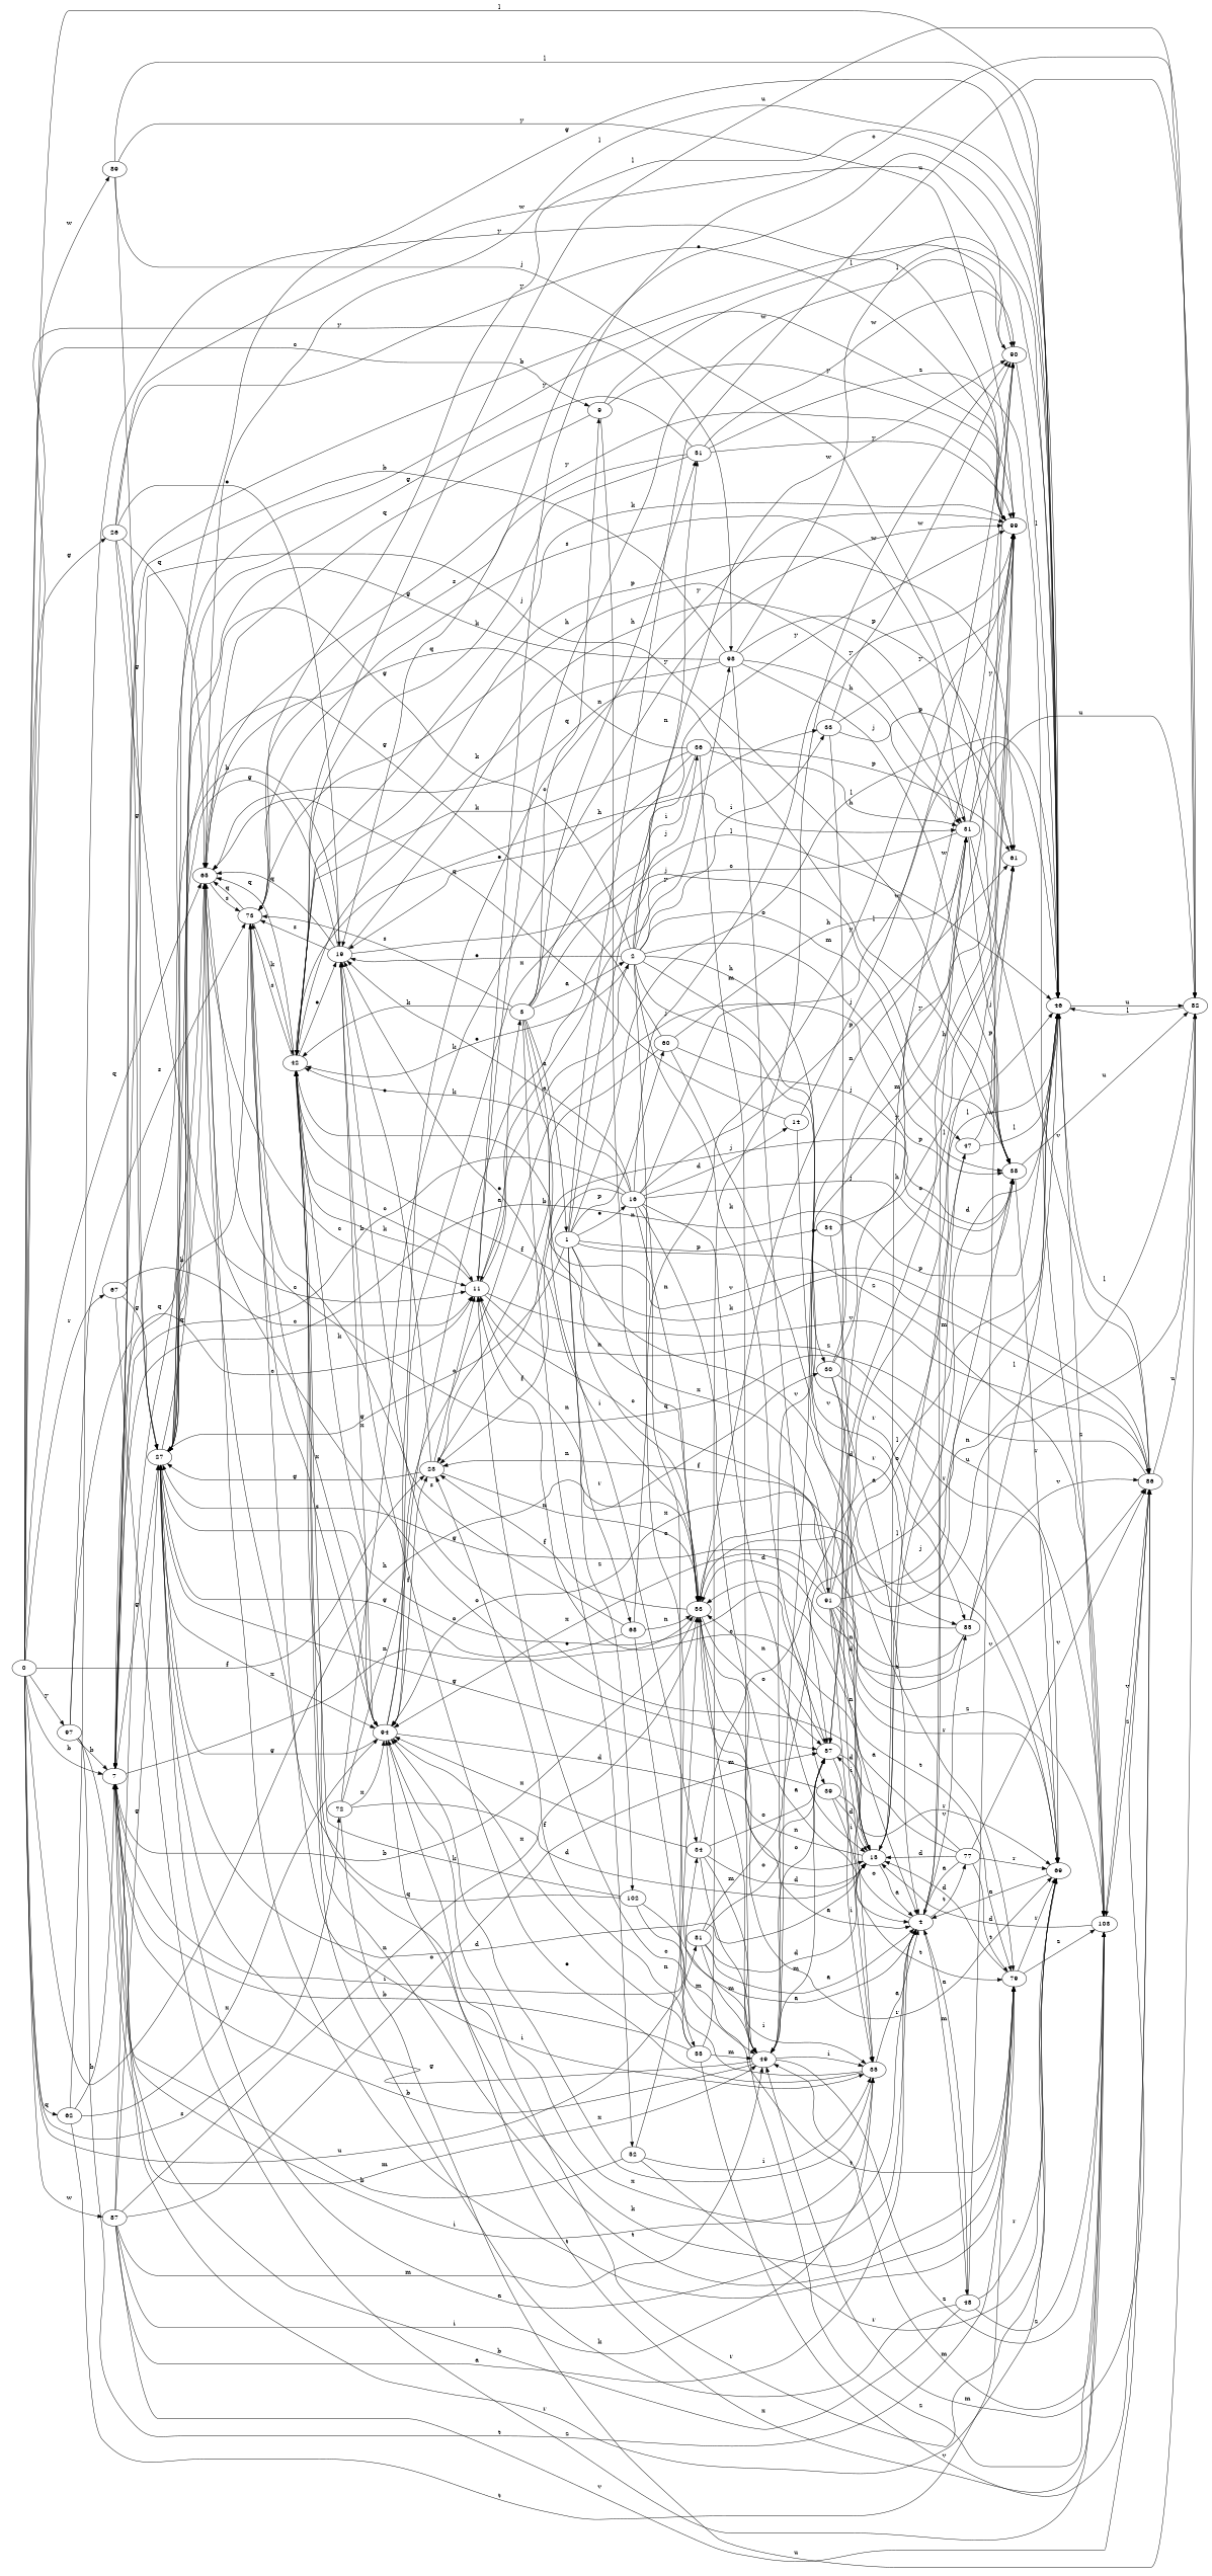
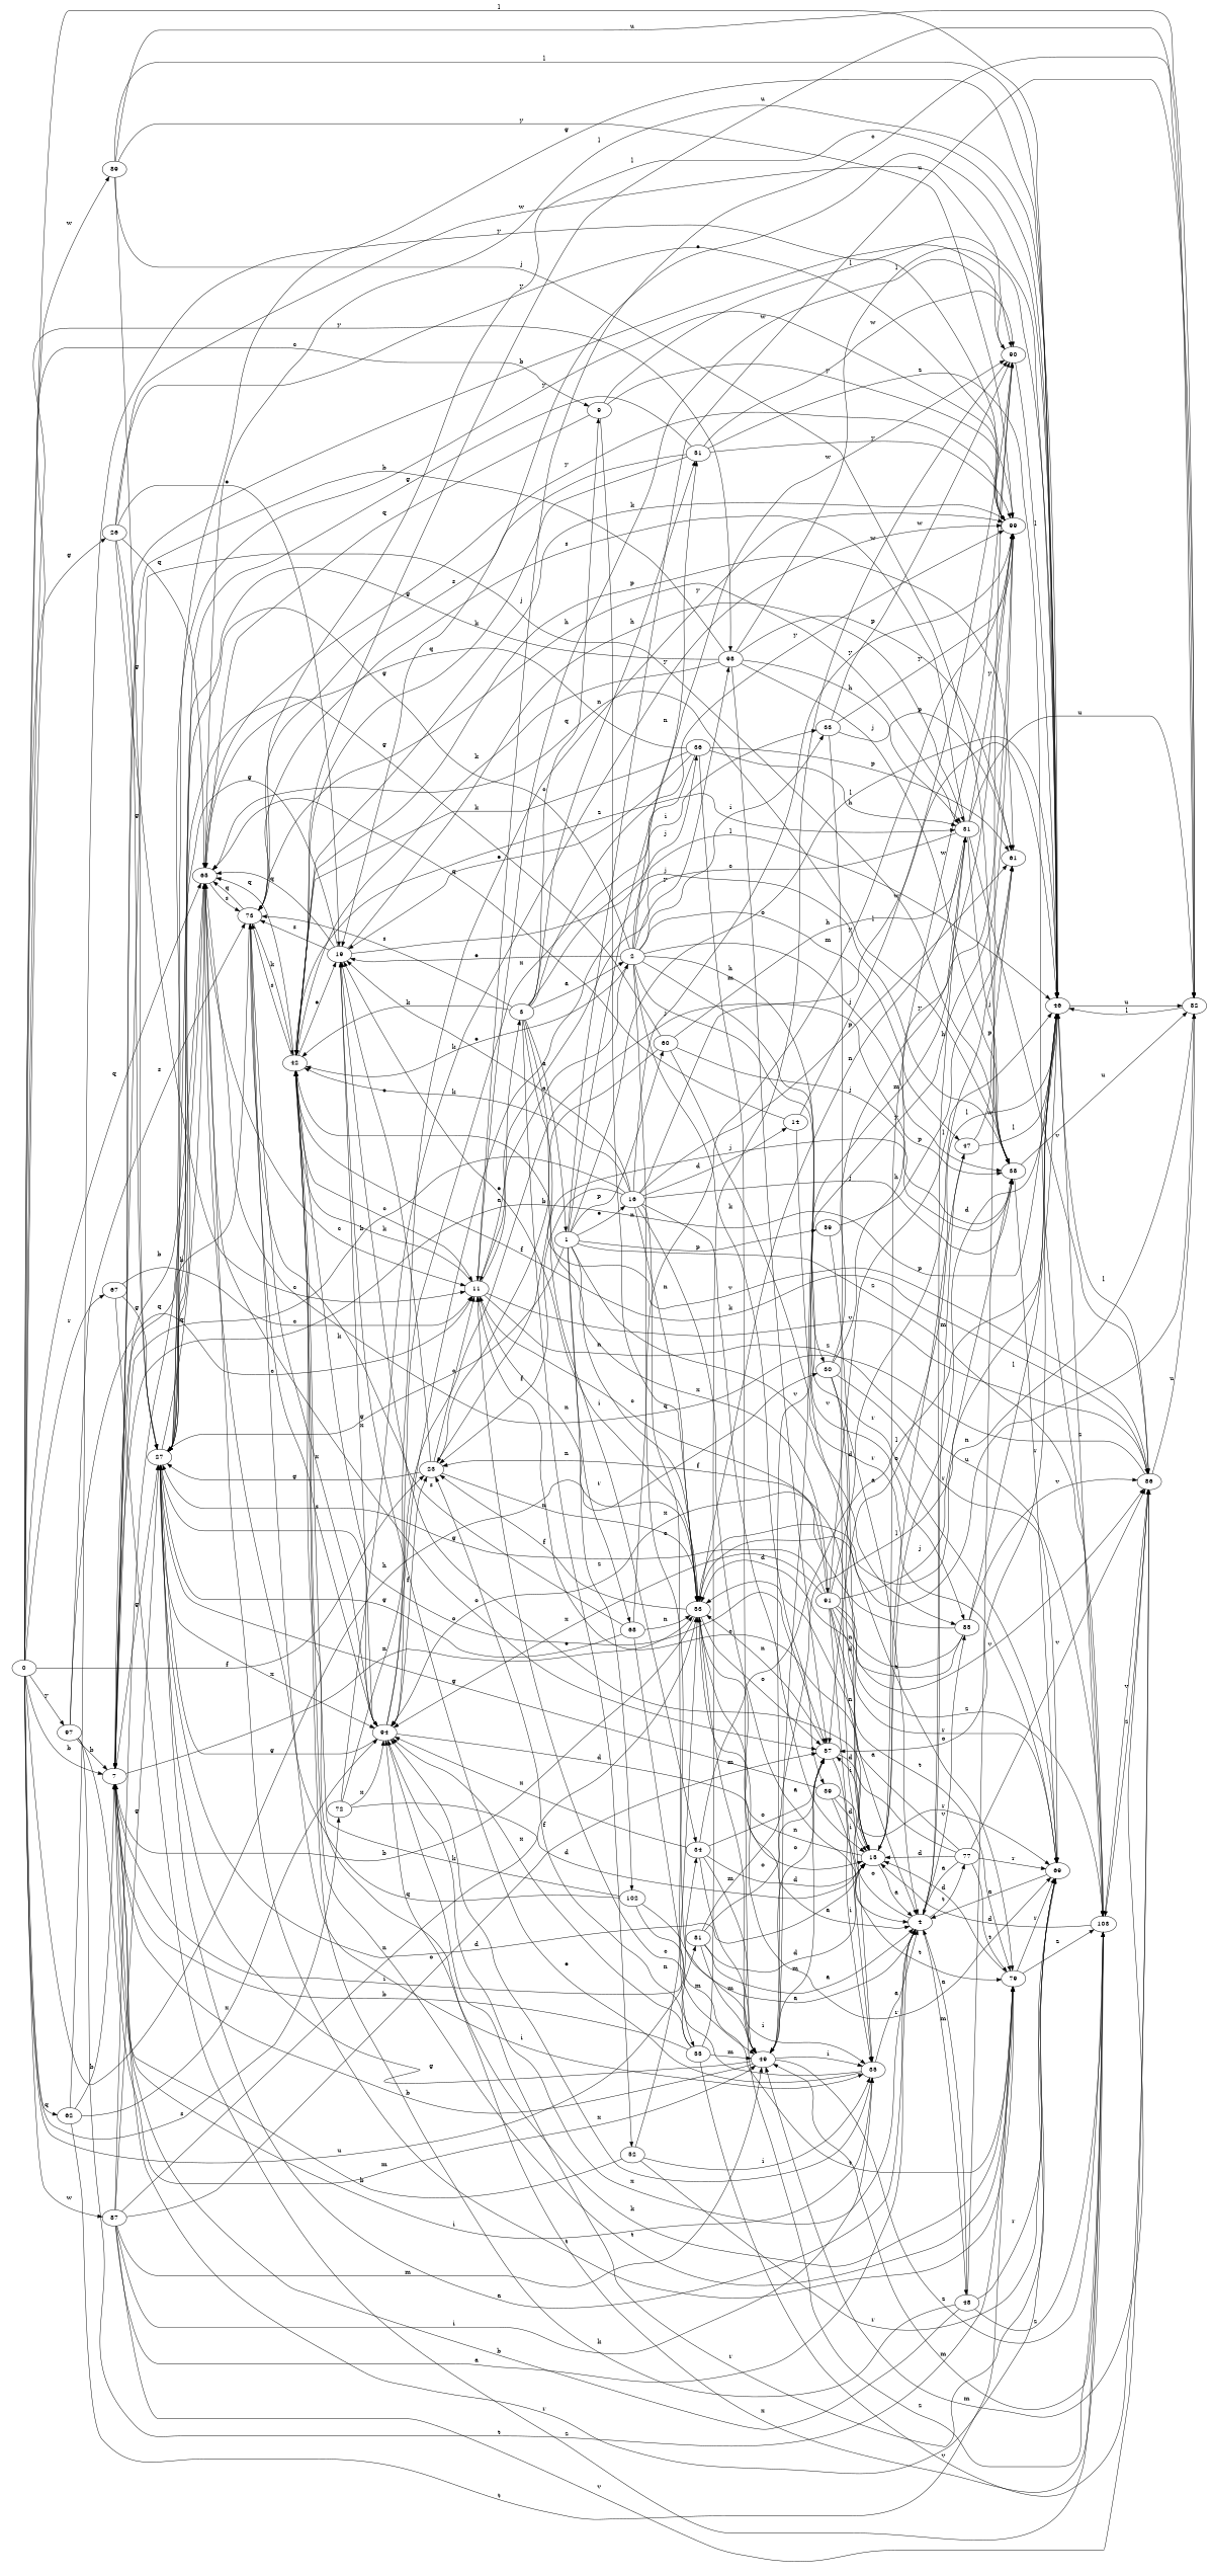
  strict digraph {
    rankdir=LR
    0
    7
    9
    23
    26
    30
    46
    62
    65
    67
    72
    81
    87
    89
    97
    98
    27
    38
    69
    34
    53
    35
    99
    19
    11
    90
    4
    31
    15
    82
    103
    57
    94
    n34 [label=79]
    73
    49
    86
    42
    61
    1
    16
-   59 [label=54]
+   59
    60
    68
    85
    91
    102
    14
    2
    33
    36
    39
    47
    51
    55
    3
    52
    48
    77
    0 -> 7 [label=b]
    0 -> 9 [label=c]
    0 -> 23 [label=f]
    0 -> 26 [label=g]
    0 -> 30 [label=h]
    0 -> 46 [label=l]
    0 -> 62 [label=q]
    0 -> 65 [label=q]
    0 -> 67 [label=r]
    0 -> 72 [label=s]
    0 -> 81 [label=u]
    0 -> 87 [label=w]
    0 -> 89 [label=w]
    0 -> 97 [label=y]
    0 -> 98 [label=y]
    7 -> 27 [label=g]
    7 -> 38 [label=j]
    7 -> 69 [label=r]
    7 -> 34 [label=i]
    7 -> 53 [label=n]
    7 -> 35 [label=i]
    9 -> 46 [label=l]
    9 -> 65 [label=q]
    9 -> 53 [label=n]
    9 -> 99 [label=y]
    23 -> 27 [label=g]
    23 -> 38 [label=j]
    23 -> 53 [label=n]
    23 -> 19 [label=e]
    23 -> 11 [label=c]
    26 -> 65 [label=q]
    26 -> 27 [label=g]
    26 -> 99 [label=y]
    26 -> 19 [label=e]
    26 -> 11 [label=c]
    26 -> 90 [label=w]
    30 -> 69 [label=r]
    30 -> 99 [label=y]
    30 -> 4 [label=a]
    30 -> 31 [label=h]
    30 -> 15 [label=d]
    46 -> 7 [label=b]
    46 -> 27 [label=g]
    46 -> 19 [label=e]
    46 -> 15 [label=d]
    46 -> 82 [label=u]
    46 -> 103 [label=z]
-   99 -> 57 [label=o]
+   46 -> 57 [label=o]
    62 -> 7 [label=b]
    62 -> 99 [label=y]
    62 -> 94 [label=x]
    62 -> n34 [label=t]
-   19 -> 7 [label=b]
+   65 -> 7 [label=b]
    65 -> 46 [label=l]
    65 -> 99 [label=y]
    65 -> 11 [label=c]
    65 -> 57 [label=o]
    65 -> n34 [label=t]
    65 -> 73 [label=s]
    67 -> 27 [label=g]
    67 -> 11 [label=c]
    67 -> 103 [label=z]
    72 -> 38 [label=j]
    72 -> 99 [label=y]
    72 -> 15 [label=d]
-   72 -> 82 [label=u]
+   89 -> 82 [label=u]
    72 -> 94 [label=x]
    81 -> 46 [label=l]
    81 -> 4 [label=a]
    81 -> 15 [label=d]
    81 -> 57 [label=o]
    81 -> 49 [label=m]
    87 -> 65 [label=q]
    87 -> 27 [label=g]
    87 -> 53 [label=n]
    87 -> 35 [label=i]
    87 -> 4 [label=a]
    87 -> 57 [label=o]
    87 -> 49 [label=m]
    87 -> 86 [label=v]
    89 -> 46 [label=l]
    89 -> 27 [label=g]
    89 -> 38 [label=j]
    89 -> 99 [label=y]
    97 -> 7 [label=b]
    97 -> 11 [label=c]
    97 -> n34 [label=t]
    97 -> 73 [label=s]
    97 -> 49 [label=m]
    98 -> 7 [label=b]
    98 -> 46 [label=l]
    98 -> 27 [label=g]
    98 -> 38 [label=j]
    98 -> 31 [label=h]
    98 -> 57 [label=o]
    98 -> 42 [label=k]
    98 -> 61 [label=p]
    27 -> 65 [label=q]
    27 -> 99 [label=y]
    27 -> 4 [label=a]
    27 -> 15 [label=d]
    27 -> 57 [label=o]
    27 -> 94 [label=x]
    38 -> 65 [label=q]
    38 -> 69 [label=r]
    38 -> 82 [label=u]
    69 -> 4 [label=a]
    34 -> 46 [label=l]
    34 -> 15 [label=d]
    34 -> 103 [label=z]
    34 -> 57 [label=o]
    34 -> 94 [label=x]
    34 -> 49 [label=m]
    53 -> 7 [label=b]
    53 -> 23 [label=f]
    53 -> 69 [label=r]
    53 -> 19 [label=e]
    53 -> 4 [label=a]
    53 -> 82 [label=u]
    53 -> 57 [label=o]
    53 -> 49 [label=m]
    35 -> 19 [label=e]
    35 -> 11 [label=c]
    35 -> 4 [label=a]
    35 -> 94 [label=x]
    99 -> 49 [label=m]
    99 -> 42 [label=k]
    19 -> 65 [label=q]
    19 -> 27 [label=g]
    19 -> 38 [label=j]
    19 -> 31 [label=h]
    19 -> 94 [label=x]
    19 -> 73 [label=s]
    11 -> 53 [label=n]
    11 -> 90 [label=w]
    11 -> 103 [label=z]
    11 -> 86 [label=v]
    11 -> 42 [label=k]
    11 -> 2 [label=a]
    11 -> 3 [label=a]
    90 -> 7 [label=b]
    90 -> 46 [label=l]
    4 -> 31 [label=h]
    4 -> 57 [label=o]
    4 -> 94 [label=x]
    4 -> 85 [label=v]
    4 -> 47 [label=m]
    4 -> 48 [label=m]
    4 -> 77 [label=t]
    31 -> 38 [label=j]
    31 -> 53 [label=n]
    31 -> 99 [label=y]
    31 -> 11 [label=c]
    31 -> 82 [label=u]
    31 -> 73 [label=s]
    31 -> 86 [label=v]
    15 -> 46 [label=l]
    15 -> 53 [label=n]
    15 -> 19 [label=e]
    15 -> 90 [label=w]
    15 -> 4 [label=a]
    82 -> 46 [label=l]
    82 -> 53 [label=n]
    82 -> 11 [label=c]
    103 -> 15 [label=d]
    103 -> 94 [label=x]
    103 -> 49 [label=m]
    103 -> 86 [label=v]
    57 -> 53 [label=n]
    57 -> 35 [label=i]
    57 -> 15 [label=d]
    57 -> 49 [label=m]
    94 -> 23 [label=f]
    94 -> 46 [label=l]
    94 -> 27 [label=g]
    94 -> 69 [label=r]
    94 -> 99 [label=y]
    94 -> 15 [label=d]
    94 -> 73 [label=s]
    94 -> 42 [label=k]
    n34 -> 69 [label=r]
    n34 -> 15 [label=d]
    n34 -> 103 [label=z]
    n34 -> 42 [label=k]
    73 -> 7 [label=b]
    73 -> 46 [label=l]
    73 -> 65 [label=q]
    73 -> 35 [label=i]
    73 -> 31 [label=h]
    73 -> 94 [label=x]
    73 -> 42 [label=k]
    49 -> 7 [label=b]
    49 -> 27 [label=g]
    49 -> 35 [label=i]
    49 -> 99 [label=y]
    49 -> 103 [label=z]
    49 -> 57 [label=o]
    86 -> 46 [label=l]
    86 -> 65 [label=q]
    86 -> 82 [label=u]
    86 -> 103 [label=z]
    86 -> 49 [label=m]
    86 -> 42 [label=k]
    42 -> 65 [label=q]
    42 -> 19 [label=e]
    42 -> 11 [label=c]
-   42 -> 31 [label=h]
+   42 -> 31 [label=z]
    42 -> 82 [label=u]
    42 -> n34 [label=t]
    42 -> 73 [label=s]
    42 -> 86 [label=v]
    42 -> 61 [label=p]
    1 -> 46 [label=l]
    1 -> 27 [label=g]
    1 -> 90 [label=w]
    1 -> 82 [label=u]
    1 -> 103 [label=z]
    1 -> 16 [label=e]
    1 -> 59 [label=p]
    1 -> 60 [label=p]
    1 -> 68 [label=r]
    1 -> 85 [label=v]
    1 -> 91 [label=x]
    1 -> 102 [label=z]
    16 -> 7 [label=b]
    16 -> 23 [label=f]
    16 -> 46 [label=l]
    16 -> 38 [label=j]
    16 -> 53 [label=n]
    16 -> 35 [label=i]
    16 -> 99 [label=y]
    16 -> 19 [label=e]
    16 -> 4 [label=a]
    16 -> 15 [label=d]
    16 -> 42 [label=k]
    16 -> 61 [label=p]
    16 -> 14 [label=d]
    59 -> 15 [label=d]
    59 -> 61 [label=p]
    60 -> 23 [label=f]
    60 -> 27 [label=g]
    60 -> 38 [label=j]
    60 -> 69 [label=r]
    60 -> 31 [label=h]
    68 -> 27 [label=g]
    68 -> 53 [label=n]
    68 -> 99 [label=y]
    68 -> n34 [label=t]
    68 -> 73 [label=s]
    85 -> 23 [label=f]
    85 -> 46 [label=l]
    85 -> 53 [label=n]
    85 -> 94 [label=x]
    85 -> 86 [label=v]
    91 -> 46 [label=l]
    91 -> 27 [label=g]
    91 -> 38 [label=j]
    91 -> 69 [label=r]
    91 -> 35 [label=i]
    91 -> 11 [label=c]
    91 -> 4 [label=a]
    91 -> 103 [label=z]
    91 -> 94 [label=x]
    91 -> n34 [label=t]
    91 -> 86 [label=v]
    91 -> 61 [label=p]
    102 -> 65 [label=q]
    102 -> 4 [label=a]
    102 -> 49 [label=m]
    102 -> 42 [label=k]
    14 -> 65 [label=q]
    14 -> 90 [label=w]
    14 -> n34 [label=t]
    2 -> 30 [label=h]
    2 -> 98 [label=y]
    2 -> 27 [label=g]
    2 -> 38 [label=j]
    2 -> 69 [label=r]
    2 -> 19 [label=e]
    2 -> 42 [label=k]
    2 -> 85 [label=v]
    2 -> 33 [label=i]
    2 -> 36 [label=j]
    2 -> 39 [label=k]
    2 -> 47 [label=m]
    2 -> 51 [label=n]
    2 -> 55 [label=o]
    33 -> 35 [label=i]
    33 -> 99 [label=y]
    33 -> 90 [label=w]
    33 -> 61 [label=p]
    36 -> 65 [label=q]
    36 -> 19 [label=e]
    36 -> 31 [label=h]
    36 -> 94 [label=x]
    36 -> 49 [label=m]
    36 -> 42 [label=k]
    36 -> 61 [label=p]
    39 -> 27 [label=g]
    39 -> 69 [label=r]
    39 -> 15 [label=d]
    39 -> n34 [label=t]
    47 -> 46 [label=l]
    47 -> 57 [label=o]
    47 -> 61 [label=p]
    51 -> 27 [label=g]
    51 -> 99 [label=y]
    51 -> 90 [label=w]
    51 -> 103 [label=z]
    51 -> 73 [label=s]
    51 -> 42 [label=k]
    55 -> 7 [label=b]
    55 -> 23 [label=f]
    55 -> 90 [label=w]
    55 -> 94 [label=x]
    55 -> 49 [label=m]
    55 -> 86 [label=v]
    3 -> 9 [label=c]
    3 -> 34 [label=i]
    3 -> 53 [label=n]
    3 -> 99 [label=y]
    3 -> 73 [label=s]
    3 -> 42 [label=k]
    3 -> 1 [label=a]
    3 -> 2 [label=a]
    3 -> 33 [label=i]
    3 -> 51 [label=n]
    3 -> 52 [label=n]
    52 -> 7 [label=b]
    52 -> 69 [label=r]
    52 -> 53 [label=n]
    52 -> 35 [label=i]
    48 -> 7 [label=b]
    48 -> 69 [label=r]
    48 -> 90 [label=w]
    48 -> 4 [label=a]
    48 -> 103 [label=z]
    48 -> 42 [label=k]
    77 -> 69 [label=r]
    77 -> 53 [label=n]
    77 -> 11 [label=c]
    77 -> 4 [label=a]
    77 -> 15 [label=d]
    77 -> n34 [label=t]
    77 -> 86 [label=v]
  }
